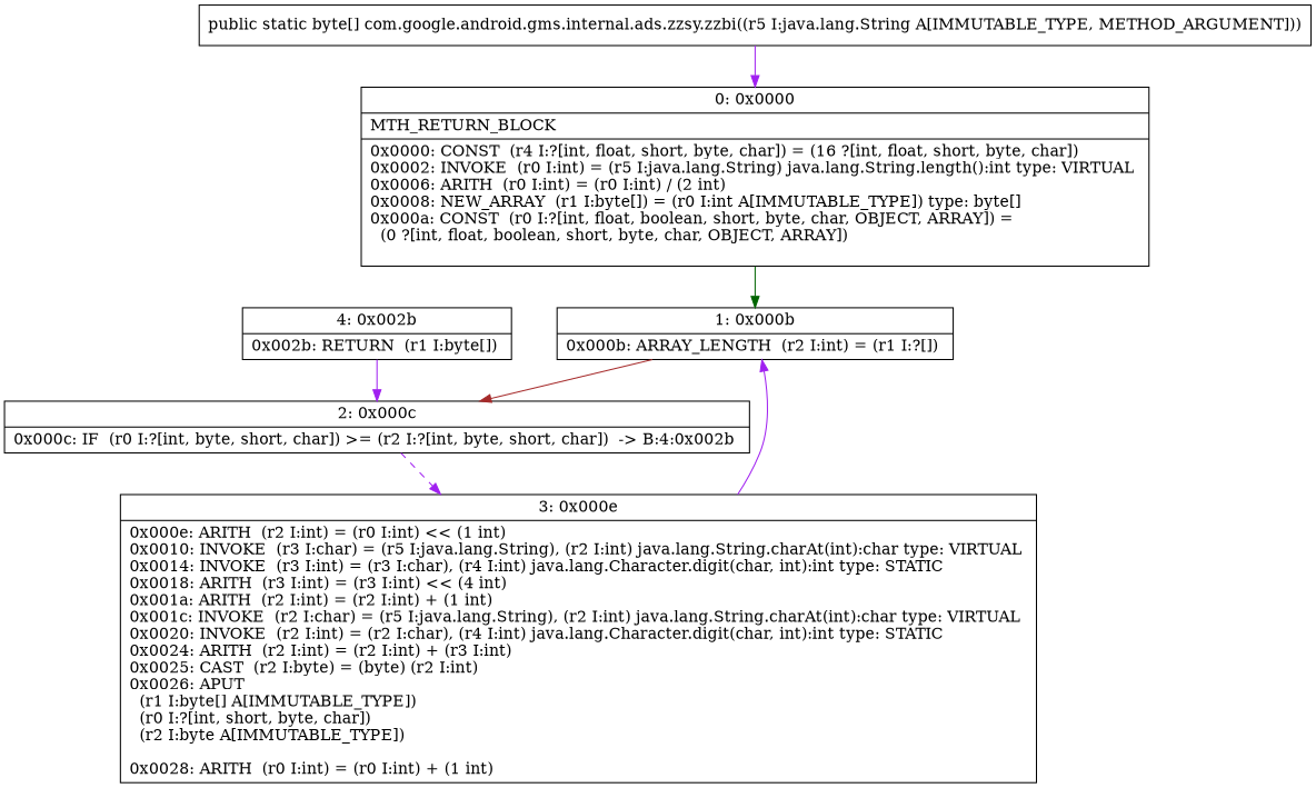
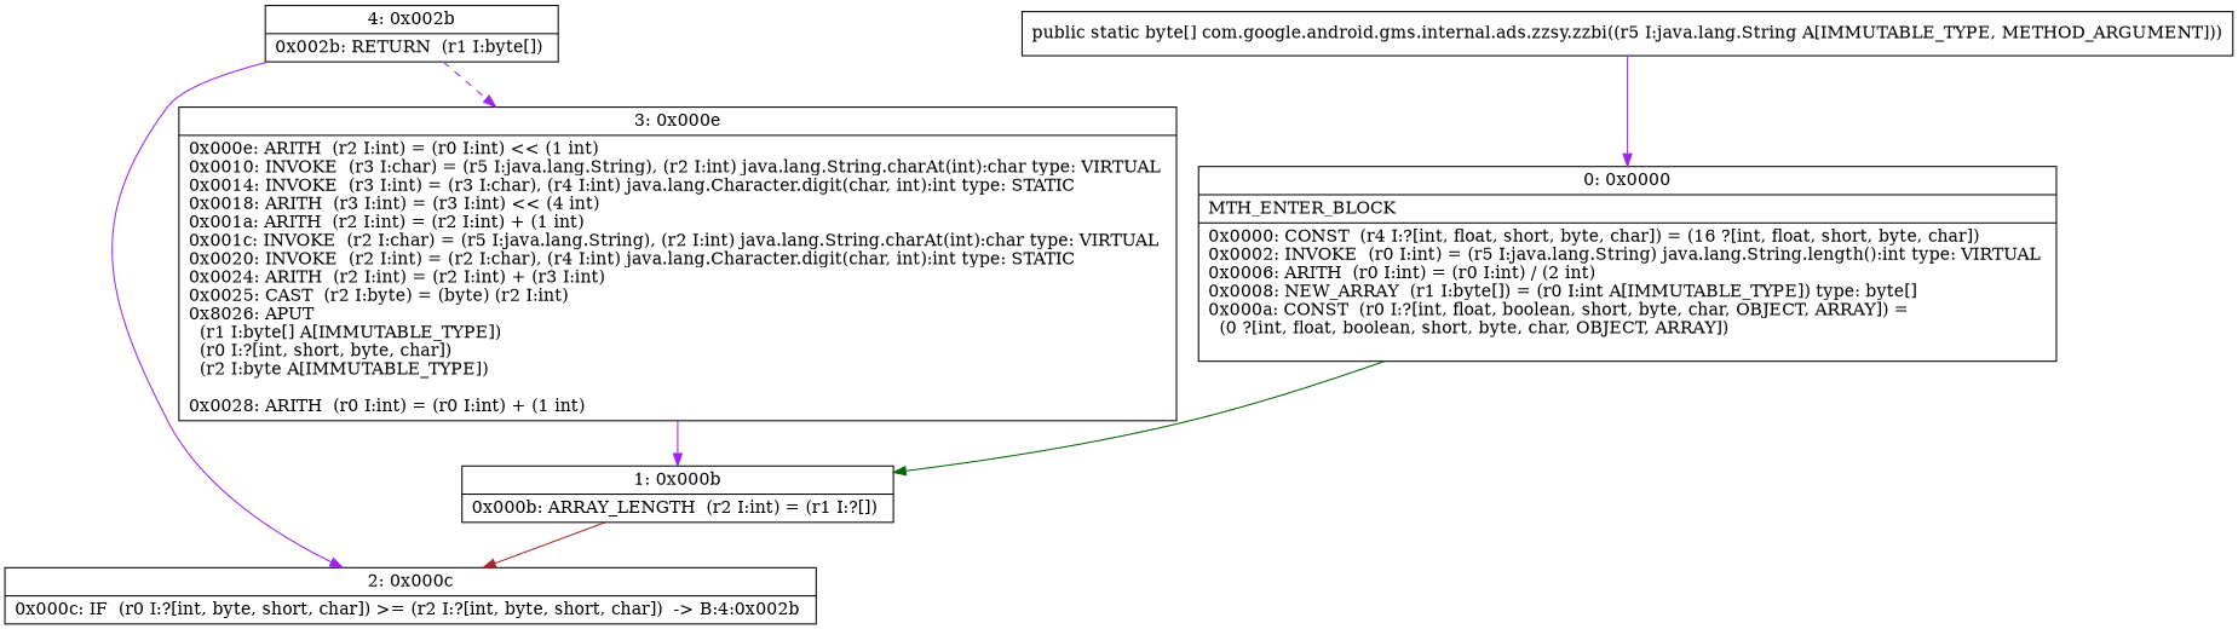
  digraph {
    node [shape=record]
    edge [color=purple]
-   n1 [label="{0\:\ 0x0000|MTH_RETURN_BLOCK\l|0x0000: CONST  (r4 I:?[int, float, short, byte, char]) = (16 ?[int, float, short, byte, char]) \l0x0002: INVOKE  (r0 I:int) = (r5 I:java.lang.String) java.lang.String.length():int type: VIRTUAL \l0x0006: ARITH  (r0 I:int) = (r0 I:int) \/ (2 int) \l0x0008: NEW_ARRAY  (r1 I:byte[]) = (r0 I:int A[IMMUTABLE_TYPE]) type: byte[] \l0x000a: CONST  (r0 I:?[int, float, boolean, short, byte, char, OBJECT, ARRAY]) = \l  (0 ?[int, float, boolean, short, byte, char, OBJECT, ARRAY])\l \l}"]
+   n1 [label="{0\:\ 0x0000|MTH_ENTER_BLOCK\l|0x0000: CONST  (r4 I:?[int, float, short, byte, char]) = (16 ?[int, float, short, byte, char]) \l0x0002: INVOKE  (r0 I:int) = (r5 I:java.lang.String) java.lang.String.length():int type: VIRTUAL \l0x0006: ARITH  (r0 I:int) = (r0 I:int) \/ (2 int) \l0x0008: NEW_ARRAY  (r1 I:byte[]) = (r0 I:int A[IMMUTABLE_TYPE]) type: byte[] \l0x000a: CONST  (r0 I:?[int, float, boolean, short, byte, char, OBJECT, ARRAY]) = \l  (0 ?[int, float, boolean, short, byte, char, OBJECT, ARRAY])\l \l}"]
    n2 [label="{1\:\ 0x000b|0x000b: ARRAY_LENGTH  (r2 I:int) = (r1 I:?[]) \l}"]
    n3 [label="{2\:\ 0x000c|0x000c: IF  (r0 I:?[int, byte, short, char]) \>= (r2 I:?[int, byte, short, char])  \-\> B:4:0x002b \l}"]
-   n4 [label="{3\:\ 0x000e|0x000e: ARITH  (r2 I:int) = (r0 I:int) \<\< (1 int) \l0x0010: INVOKE  (r3 I:char) = (r5 I:java.lang.String), (r2 I:int) java.lang.String.charAt(int):char type: VIRTUAL \l0x0014: INVOKE  (r3 I:int) = (r3 I:char), (r4 I:int) java.lang.Character.digit(char, int):int type: STATIC \l0x0018: ARITH  (r3 I:int) = (r3 I:int) \<\< (4 int) \l0x001a: ARITH  (r2 I:int) = (r2 I:int) + (1 int) \l0x001c: INVOKE  (r2 I:char) = (r5 I:java.lang.String), (r2 I:int) java.lang.String.charAt(int):char type: VIRTUAL \l0x0020: INVOKE  (r2 I:int) = (r2 I:char), (r4 I:int) java.lang.Character.digit(char, int):int type: STATIC \l0x0024: ARITH  (r2 I:int) = (r2 I:int) + (r3 I:int) \l0x0025: CAST  (r2 I:byte) = (byte) (r2 I:int) \l0x0026: APUT  \l  (r1 I:byte[] A[IMMUTABLE_TYPE])\l  (r0 I:?[int, short, byte, char])\l  (r2 I:byte A[IMMUTABLE_TYPE])\l \l0x0028: ARITH  (r0 I:int) = (r0 I:int) + (1 int) \l}"]
+   n4 [label="{3\:\ 0x000e|0x000e: ARITH  (r2 I:int) = (r0 I:int) \<\< (1 int) \l0x0010: INVOKE  (r3 I:char) = (r5 I:java.lang.String), (r2 I:int) java.lang.String.charAt(int):char type: VIRTUAL \l0x0014: INVOKE  (r3 I:int) = (r3 I:char), (r4 I:int) java.lang.Character.digit(char, int):int type: STATIC \l0x0018: ARITH  (r3 I:int) = (r3 I:int) \<\< (4 int) \l0x001a: ARITH  (r2 I:int) = (r2 I:int) + (1 int) \l0x001c: INVOKE  (r2 I:char) = (r5 I:java.lang.String), (r2 I:int) java.lang.String.charAt(int):char type: VIRTUAL \l0x0020: INVOKE  (r2 I:int) = (r2 I:char), (r4 I:int) java.lang.Character.digit(char, int):int type: STATIC \l0x0024: ARITH  (r2 I:int) = (r2 I:int) + (r3 I:int) \l0x0025: CAST  (r2 I:byte) = (byte) (r2 I:int) \l0x8026: APUT  \l  (r1 I:byte[] A[IMMUTABLE_TYPE])\l  (r0 I:?[int, short, byte, char])\l  (r2 I:byte A[IMMUTABLE_TYPE])\l \l0x0028: ARITH  (r0 I:int) = (r0 I:int) + (1 int) \l}"]
    n5 [label="{4\:\ 0x002b|0x002b: RETURN  (r1 I:byte[]) \l}"]
    n6 [label="{public static byte[] com.google.android.gms.internal.ads.zzsy.zzbi((r5 I:java.lang.String A[IMMUTABLE_TYPE, METHOD_ARGUMENT])) }"]
    n1 -> n2 [color=darkgreen]
    n2 -> n3 [color=brown]
-   n3 -> n4 [style=dashed]
+   n5 -> n4 [style=dashed]
    n4 -> n2
    n5 -> n3
    n6 -> n1
  }
